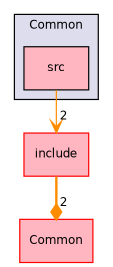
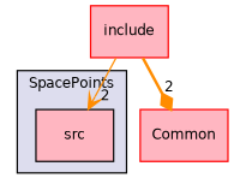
  digraph {
    compound=true
    node [fillcolor=lightpink fontname=Helvetica fontsize=10 shape=box style=filled color=red]
    edge [color=darkorange headlabel=2 labeldistance=1.5 labelfontname=Helvetica labelfontsize=10]
    n1 [label=src pencolor=black color=""]
    n2 [label=include]
    n3 [label=Common]
    subgraph cluster_1 {
      bgcolor="#ddddee"
      fontname=Helvetica
      fontsize=10
-     label=Common
+     label=SpacePoints
      pencolor=black
      n1
    }
-   n1 -> n2 [arrowhead=vee style=solid]
+   n2 -> n1 [arrowhead=vee style=solid]
    n2 -> n3 [arrowhead=diamond style=bold]
  }
